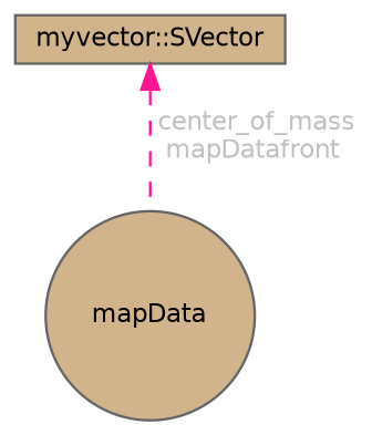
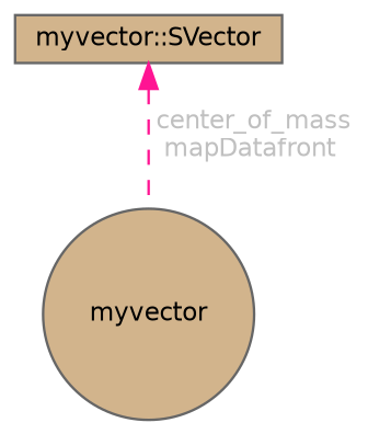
  digraph {
    node [color=gray40 fillcolor=tan fontname=Helvetica fontsize=10 style=filled]
-   n1 [fontcolor=black height=0.2 label=mapData shape=circle width=0.4]
+   n1 [fontcolor=black height=0.2 label=myvector shape=circle width=0.4]
    n2 [height=0.2 label="myvector::SVector" shape=box width=0.4]
    n2 -> n1 [color=deeppink dir=back fontcolor=grey fontname=Helvetica fontsize=10 label=" center_of_mass\nmapDatafront" labelfontname=Helvetica labelfontsize=10 style=dashed]
  }
